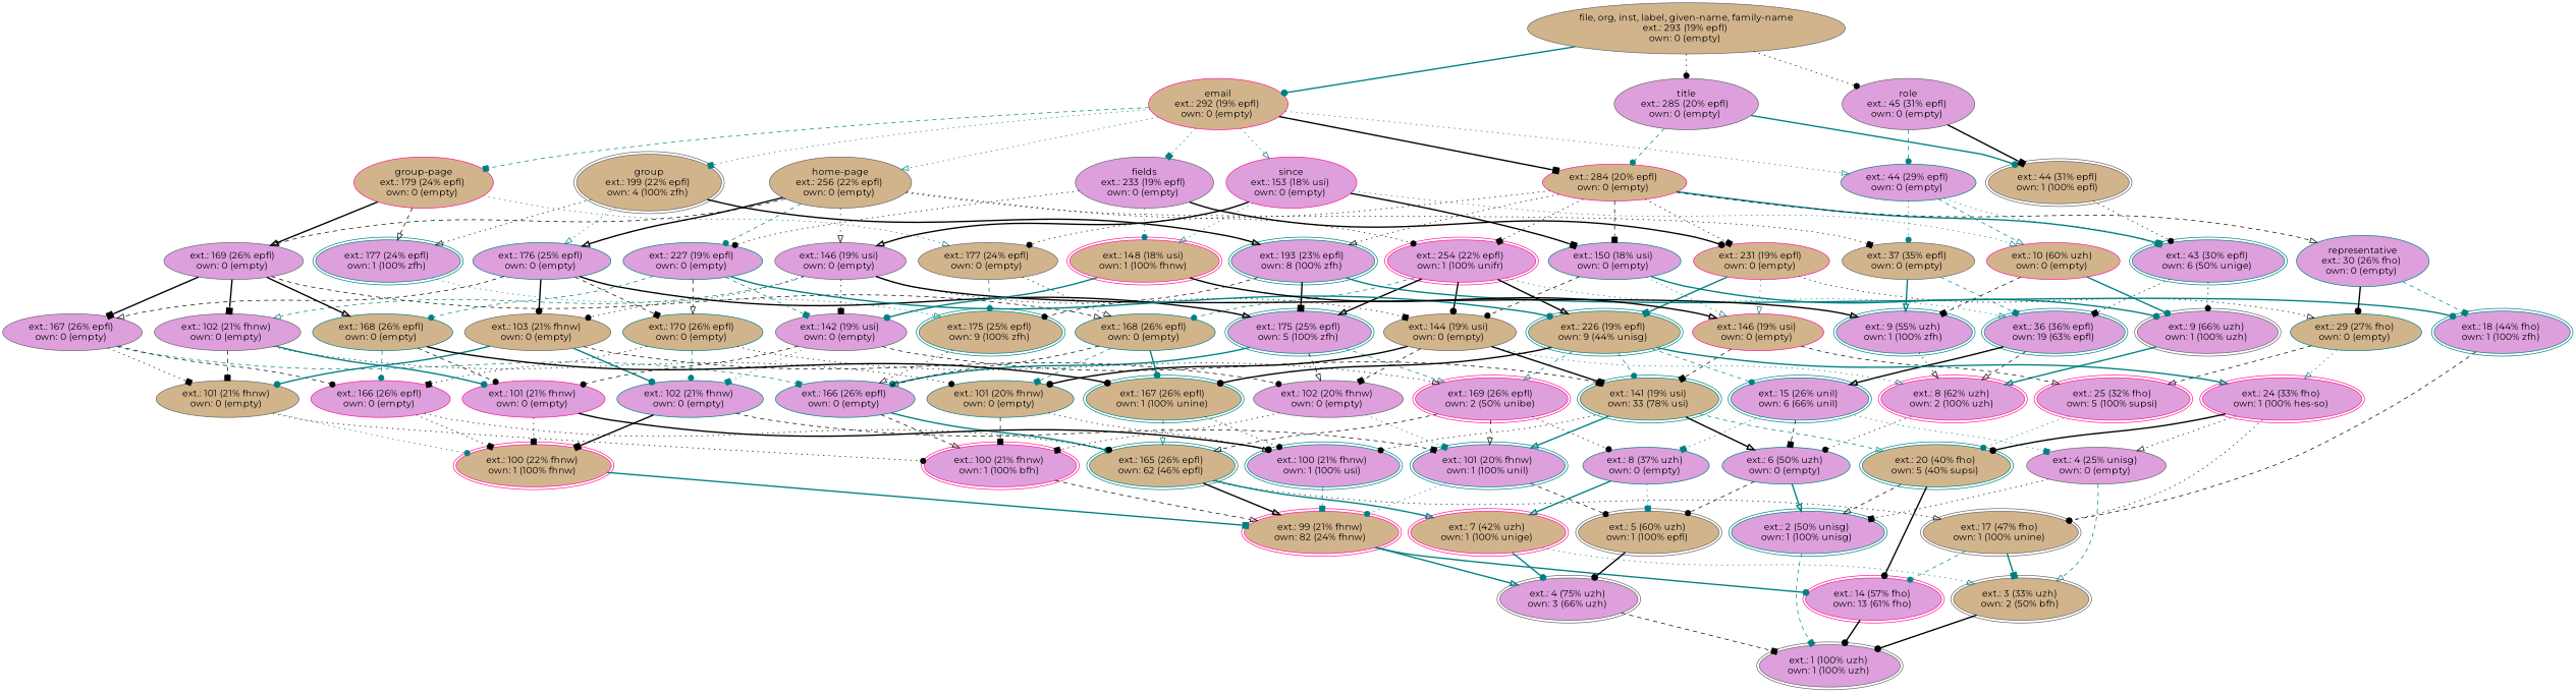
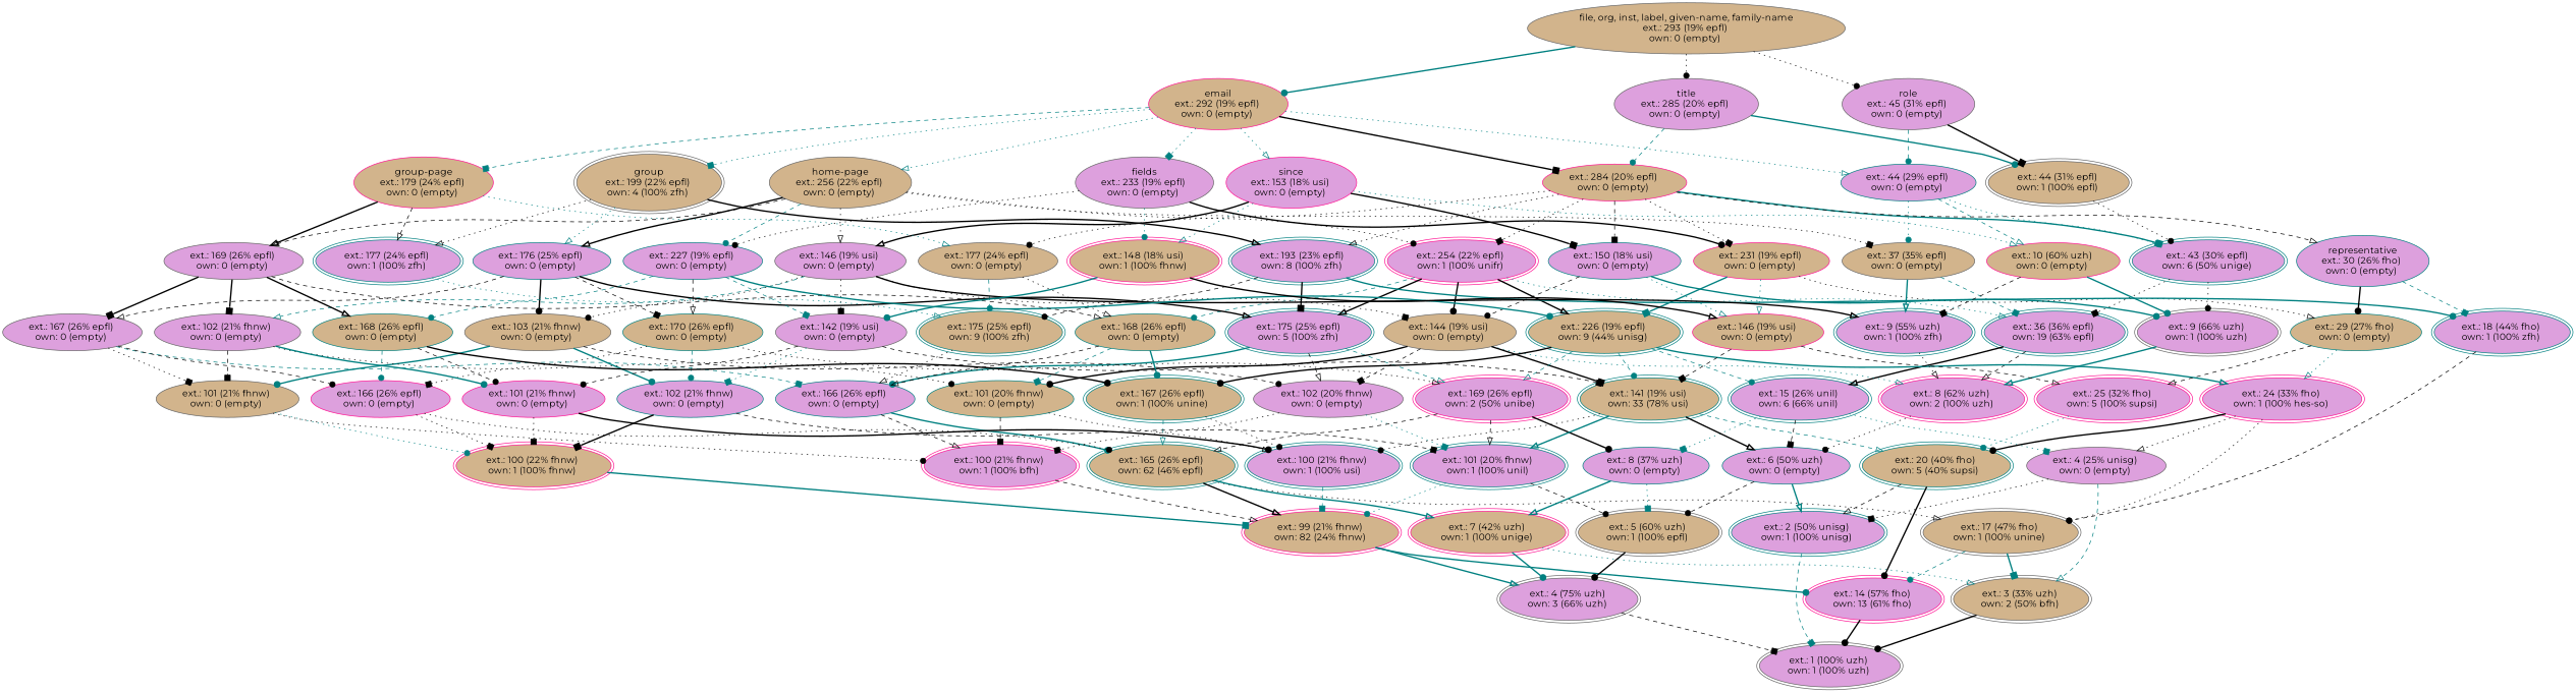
  digraph {
    fontname=Montserrat
    node [color=teal fillcolor=plum fontname=Montserrat style=filled]
    edge [arrowhead=dot color=black fontname=Montserrat style=dotted]
    n1 [color=gray40 fillcolor=tan label="file, org, inst, label, given-name, family-name\next.: 293 (19% epfl) \nown: 0 (empty) "]
    n2 [color=gray40 label="title\next.: 285 (20% epfl) \nown: 0 (empty) "]
    n3 [color=deeppink fillcolor=tan label="email\next.: 292 (19% epfl) \nown: 0 (empty) "]
    n4 [color=gray40 label="role\next.: 45 (31% epfl) \nown: 0 (empty) "]
    n5 [color=gray40 fillcolor=tan label="ext.: 44 (31% epfl) \nown: 1 (100% epfl) " peripheries=2]
    n6 [color=deeppink fillcolor=tan label="ext.: 284 (20% epfl) \nown: 0 (empty) "]
    n7 [color=gray40 fillcolor=tan label="home-page\next.: 256 (22% epfl) \nown: 0 (empty) "]
    n8 [color=deeppink label="since\next.: 153 (18% usi) \nown: 0 (empty) "]
    n9 [color=gray40 label="fields\next.: 233 (19% epfl) \nown: 0 (empty) "]
    n10 [label="ext.: 44 (29% epfl) \nown: 0 (empty) "]
    n11 [color=gray40 fillcolor=tan label="group\next.: 199 (22% epfl) \nown: 4 (100% zfh) " peripheries=2]
    n12 [color=deeppink fillcolor=tan label="group-page\next.: 179 (24% epfl) \nown: 0 (empty) "]
    n13 [color=deeppink label="ext.: 100 (21% fhnw) \nown: 1 (100% bfh) " peripheries=2]
    n14 [color=deeppink fillcolor=tan label="ext.: 99 (21% fhnw) \nown: 82 (24% fhnw) " peripheries=2]
    n15 [color=deeppink label="ext.: 14 (57% fho) \nown: 13 (61% fho) " peripheries=2]
    n16 [color=gray40 label="ext.: 4 (75% uzh) \nown: 3 (66% uzh) " peripheries=2]
    n17 [label="ext.: 166 (26% epfl) \nown: 0 (empty) "]
    n18 [fillcolor=tan label="ext.: 165 (26% epfl) \nown: 62 (46% epfl) " peripheries=2]
    n19 [color=gray40 fillcolor=tan label="ext.: 17 (47% fho) \nown: 1 (100% unine) " peripheries=2]
    n20 [color=deeppink fillcolor=tan label="ext.: 7 (42% uzh) \nown: 1 (100% unige) " peripheries=2]
    n21 [color=gray40 fillcolor=tan label="ext.: 3 (33% uzh) \nown: 2 (50% bfh) " peripheries=2]
    n22 [color=gray40 label="ext.: 1 (100% uzh) \nown: 1 (100% uzh) " peripheries=2]
    n23 [color=gray40 label="ext.: 102 (20% fhnw) \nown: 0 (empty) "]
    n24 [label="ext.: 101 (20% fhnw) \nown: 1 (100% unil) " peripheries=2]
    n25 [color=gray40 fillcolor=tan label="ext.: 5 (60% uzh) \nown: 1 (100% epfl) " peripheries=2]
    n26 [label="ext.: 175 (25% epfl) \nown: 5 (100% zfh) " peripheries=2]
    n27 [color=deeppink label="ext.: 169 (26% epfl) \nown: 2 (50% unibe) " peripheries=2]
    n28 [label="ext.: 8 (37% uzh) \nown: 0 (empty) "]
    n29 [color=deeppink label="ext.: 254 (22% epfl) \nown: 1 (100% unifr) " peripheries=2]
    n30 [label="ext.: 36 (36% epfl) \nown: 19 (63% epfl) " peripheries=2]
    n31 [color=gray40 fillcolor=tan label="ext.: 144 (19% usi) \nown: 0 (empty) "]
    n32 [fillcolor=tan label="ext.: 226 (19% epfl) \nown: 9 (44% unisg) " peripheries=2]
    n33 [fillcolor=tan label="ext.: 168 (26% epfl) \nown: 0 (empty) "]
    n34 [label="ext.: 15 (26% unil) \nown: 6 (66% unil) " peripheries=2]
    n35 [color=deeppink label="ext.: 8 (62% uzh) \nown: 2 (100% uzh) " peripheries=2]
    n36 [fillcolor=tan label="ext.: 141 (19% usi) \nown: 33 (78% usi) " peripheries=2]
    n37 [fillcolor=tan label="ext.: 101 (20% fhnw) \nown: 0 (empty) "]
    n38 [color=deeppink label="ext.: 24 (33% fho) \nown: 1 (100% hes-so) " peripheries=2]
    n39 [fillcolor=tan label="ext.: 167 (26% epfl) \nown: 1 (100% unine) " peripheries=2]
    n40 [color=gray40 label="ext.: 4 (25% unisg) \nown: 0 (empty) "]
    n41 [label="ext.: 6 (50% uzh) \nown: 0 (empty) "]
    n42 [label="ext.: 43 (30% epfl) \nown: 6 (50% unige) " peripheries=2]
    n43 [label="ext.: 150 (18% usi) \nown: 0 (empty) "]
    n44 [color=deeppink fillcolor=tan label="ext.: 231 (19% epfl) \nown: 0 (empty) "]
    n45 [label="ext.: 193 (23% epfl) \nown: 8 (100% zfh) " peripheries=2]
    n46 [color=gray40 fillcolor=tan label="ext.: 177 (24% epfl) \nown: 0 (empty) "]
    n47 [label="representative\next.: 30 (26% fho) \nown: 0 (empty) "]
    n48 [color=gray40 label="ext.: 9 (66% uzh) \nown: 1 (100% uzh) " peripheries=2]
    n49 [fillcolor=tan label="ext.: 20 (40% fho) \nown: 5 (40% supsi) " peripheries=2]
    n50 [label="ext.: 100 (21% fhnw) \nown: 1 (100% usi) " peripheries=2]
    n51 [label="ext.: 2 (50% unisg) \nown: 1 (100% unisg) " peripheries=2]
    n52 [color=gray40 fillcolor=tan label="ext.: 101 (21% fhnw) \nown: 0 (empty) "]
    n53 [color=deeppink fillcolor=tan label="ext.: 100 (22% fhnw) \nown: 1 (100% fhnw) " peripheries=2]
    n54 [color=gray40 label="ext.: 167 (26% epfl) \nown: 0 (empty) "]
    n55 [color=deeppink label="ext.: 166 (26% epfl) \nown: 0 (empty) "]
    n56 [color=gray40 fillcolor=tan label="ext.: 103 (21% fhnw) \nown: 0 (empty) "]
    n57 [label="ext.: 102 (21% fhnw) \nown: 0 (empty) "]
    n58 [label="ext.: 176 (25% epfl) \nown: 0 (empty) "]
    n59 [fillcolor=tan label="ext.: 170 (26% epfl) \nown: 0 (empty) "]
    n60 [color=gray40 label="ext.: 146 (19% usi) \nown: 0 (empty) "]
    n61 [label="ext.: 227 (19% epfl) \nown: 0 (empty) "]
    n62 [color=gray40 label="ext.: 169 (26% epfl) \nown: 0 (empty) "]
    n63 [color=gray40 fillcolor=tan label="ext.: 37 (35% epfl) \nown: 0 (empty) "]
    n64 [color=gray40 label="ext.: 142 (19% usi) \nown: 0 (empty) "]
    n65 [color=gray40 label="ext.: 102 (21% fhnw) \nown: 0 (empty) "]
    n66 [label="ext.: 9 (55% uzh) \nown: 1 (100% zfh) " peripheries=2]
    n67 [fillcolor=tan label="ext.: 168 (26% epfl) \nown: 0 (empty) "]
    n68 [color=deeppink label="ext.: 101 (21% fhnw) \nown: 0 (empty) "]
    n69 [color=deeppink fillcolor=tan label="ext.: 148 (18% usi) \nown: 1 (100% fhnw) " peripheries=2]
    n70 [color=deeppink fillcolor=tan label="ext.: 10 (60% uzh) \nown: 0 (empty) "]
    n71 [color=deeppink fillcolor=tan label="ext.: 146 (19% usi) \nown: 0 (empty) "]
    n72 [label="ext.: 177 (24% epfl) \nown: 1 (100% zfh) " peripheries=2]
    n73 [fillcolor=tan label="ext.: 29 (27% fho) \nown: 0 (empty) "]
    n74 [color=deeppink label="ext.: 25 (32% fho) \nown: 5 (100% supsi) " peripheries=2]
    n75 [fillcolor=tan label="ext.: 175 (25% epfl) \nown: 9 (100% zfh) " peripheries=2]
    n76 [label="ext.: 18 (44% fho) \nown: 1 (100% zfh) " peripheries=2]
    n1 -> n2
    n1 -> n3 [color=teal style=bold]
    n1 -> n4
    n2 -> n5 [color=teal style=bold]
    n2 -> n6 [color=teal style=dashed]
    n3 -> n6 [arrowhead=box style=bold]
    n3 -> n7 [arrowhead=onormal color=teal]
    n3 -> n8 [arrowhead=onormal color=teal]
    n3 -> n9 [arrowhead=box color=teal]
    n3 -> n10 [arrowhead=onormal color=teal]
    n3 -> n11 [arrowhead=box color=teal]
    n3 -> n12 [arrowhead=box color=teal style=dashed]
    n4 -> n5 [arrowhead=box style=bold]
    n4 -> n10 [color=teal style=dashed]
    n5 -> n42
    n6 -> n29 [arrowhead=box]
    n6 -> n42 [arrowhead=box color=teal style=bold]
    n6 -> n43 [arrowhead=box style=dashed]
    n6 -> n44 [arrowhead=box]
    n6 -> n45 [arrowhead=onormal]
    n6 -> n46
    n6 -> n47 [arrowhead=onormal style=dashed]
    n7 -> n29
    n7 -> n58 [arrowhead=onormal style=bold]
    n7 -> n60 [arrowhead=onormal]
    n7 -> n61 [color=teal style=dashed]
    n7 -> n62 [arrowhead=onormal style=dashed]
    n7 -> n63 [arrowhead=box]
    n8 -> n43 [arrowhead=box style=bold]
    n8 -> n60 [arrowhead=onormal style=bold]
    n8 -> n69 [arrowhead=onormal color=teal]
    n8 -> n70 [arrowhead=onormal color=teal]
    n9 -> n44 [style=bold]
    n9 -> n61
    n9 -> n69 [color=teal]
    n10 -> n42 [arrowhead=box color=teal]
    n10 -> n63 [color=teal]
    n10 -> n70 [arrowhead=onormal color=teal style=dashed]
    n11 -> n45 [arrowhead=onormal style=bold]
    n11 -> n58 [arrowhead=onormal color=teal]
    n11 -> n72 [arrowhead=onormal]
    n12 -> n46 [arrowhead=onormal color=teal]
    n12 -> n62 [arrowhead=onormal style=bold]
    n12 -> n72 [arrowhead=onormal style=dashed]
    n13 -> n14 [arrowhead=onormal style=dashed]
    n14 -> n15 [color=teal style=bold]
    n14 -> n16 [arrowhead=onormal color=teal style=bold]
    n15 -> n22 [style=bold]
    n16 -> n22 [arrowhead=box style=dashed]
    n17 -> n13 [arrowhead=onormal style=dashed]
    n17 -> n18 [color=teal style=bold]
    n18 -> n14 [arrowhead=onormal style=bold]
    n18 -> n19 [arrowhead=onormal]
    n18 -> n20 [arrowhead=onormal color=teal style=bold]
    n19 -> n15 [color=teal style=dashed]
    n19 -> n21 [arrowhead=box color=teal style=bold]
    n20 -> n16 [color=teal style=bold]
    n20 -> n21 [arrowhead=onormal color=teal]
    n21 -> n22 [style=bold]
    n23 -> n13 [arrowhead=box]
    n23 -> n24 [arrowhead=box color=teal]
    n24 -> n14 [color=teal]
    n24 -> n25 [style=dashed]
    n25 -> n16 [style=bold]
    n26 -> n17 [color=teal style=bold]
    n26 -> n23 [arrowhead=onormal style=dashed]
    n26 -> n27 [arrowhead=onormal color=teal style=dashed]
    n27 -> n18 [arrowhead=onormal style=dashed]
    n27 -> n24 [arrowhead=onormal style=dashed]
-   n27 -> n28
+   n27 -> n28 [style=bold]
    n28 -> n20 [arrowhead=onormal color=teal style=bold]
    n28 -> n25 [arrowhead=box color=teal]
    n29 -> n26 [arrowhead=onormal style=bold]
    n29 -> n30 [arrowhead=onormal color=teal]
    n29 -> n31 [style=bold]
    n29 -> n32 [arrowhead=onormal style=bold]
    n29 -> n33 [color=teal style=dashed]
    n30 -> n34 [arrowhead=onormal style=bold]
    n30 -> n35 [arrowhead=onormal style=dashed]
    n31 -> n23 [arrowhead=box style=dashed]
    n31 -> n35 [arrowhead=onormal color=teal]
    n31 -> n36 [arrowhead=box style=bold]
    n31 -> n37 [style=bold]
    n32 -> n27 [arrowhead=onormal color=teal style=dashed]
    n32 -> n34 [color=teal style=dashed]
    n32 -> n36 [color=teal style=dashed]
    n32 -> n38 [arrowhead=onormal color=teal style=bold]
    n32 -> n39 [style=bold]
    n33 -> n17 [arrowhead=onormal style=dashed]
    n33 -> n37 [arrowhead=box color=teal style=dashed]
    n33 -> n39 [color=teal style=bold]
    n34 -> n28 [arrowhead=box color=teal]
    n34 -> n40 [arrowhead=box color=teal]
    n34 -> n41 [arrowhead=box style=dashed]
    n35 -> n41
    n36 -> n24 [arrowhead=onormal color=teal style=bold]
    n36 -> n41 [arrowhead=onormal style=bold]
    n36 -> n49 [arrowhead=onormal color=teal style=dashed]
    n36 -> n50
    n37 -> n13 [arrowhead=box style=dashed]
    n37 -> n50 [arrowhead=onormal]
    n38 -> n19
    n38 -> n40 [arrowhead=onormal]
    n38 -> n49 [style=bold]
    n39 -> n18 [arrowhead=onormal color=teal style=dashed]
    n39 -> n50
    n40 -> n21 [arrowhead=onormal color=teal style=dashed]
    n40 -> n51 [arrowhead=box]
    n41 -> n25 [style=dashed]
    n41 -> n51 [arrowhead=onormal color=teal style=bold]
    n42 -> n30 [arrowhead=box]
    n42 -> n48
    n43 -> n31 [style=dashed]
    n43 -> n48 [color=teal style=bold]
    n43 -> n71 [arrowhead=onormal color=teal]
    n44 -> n32 [arrowhead=box color=teal style=bold]
    n44 -> n71 [arrowhead=onormal color=teal]
    n44 -> n73 [arrowhead=onormal]
    n45 -> n26 [arrowhead=box style=bold]
    n45 -> n75 [style=dashed]
    n45 -> n76 [color=teal style=bold]
    n46 -> n33 [arrowhead=onormal]
    n46 -> n75 [color=teal style=dashed]
    n47 -> n73 [style=bold]
    n47 -> n76 [arrowhead=box color=teal style=dashed]
    n48 -> n35 [arrowhead=onormal color=teal style=bold]
    n49 -> n15 [style=bold]
    n49 -> n51 [arrowhead=onormal style=dashed]
    n50 -> n14 [arrowhead=box color=teal style=dashed]
    n51 -> n22 [arrowhead=box color=teal style=dashed]
    n52 -> n13
    n52 -> n53 [color=teal]
    n53 -> n14 [arrowhead=box color=teal style=bold]
    n54 -> n17 [arrowhead=box color=teal style=dashed]
    n54 -> n52 [arrowhead=box]
    n54 -> n55 [style=dashed]
    n55 -> n18
    n55 -> n53 [arrowhead=box]
    n56 -> n23 [style=dashed]
    n56 -> n52 [color=teal style=bold]
    n56 -> n57 [color=teal style=bold]
    n57 -> n24 [arrowhead=box style=dashed]
    n57 -> n53 [arrowhead=box style=bold]
    n58 -> n26 [arrowhead=onormal style=bold]
    n58 -> n54 [arrowhead=onormal style=dashed]
    n58 -> n56 [style=bold]
    n58 -> n59 [arrowhead=box style=dashed]
    n59 -> n27 [arrowhead=onormal]
    n59 -> n55 [arrowhead=box]
    n59 -> n57 [color=teal style=dashed]
    n60 -> n31 [arrowhead=box]
    n60 -> n56
    n60 -> n64 [arrowhead=box]
    n60 -> n65 [arrowhead=onormal color=teal style=dashed]
    n60 -> n66 [arrowhead=onormal style=bold]
    n61 -> n32 [color=teal style=bold]
    n61 -> n59 [arrowhead=onormal style=dashed]
    n61 -> n64 [arrowhead=box color=teal style=dashed]
    n61 -> n67 [color=teal style=dashed]
    n62 -> n33 [arrowhead=onormal style=dashed]
    n62 -> n54 [arrowhead=box style=bold]
    n62 -> n65 [arrowhead=box style=bold]
    n62 -> n67 [arrowhead=onormal style=bold]
    n63 -> n30 [arrowhead=box color=teal style=dashed]
    n63 -> n66 [arrowhead=onormal color=teal style=bold]
    n64 -> n36 [arrowhead=box style=dashed]
    n64 -> n57 [arrowhead=box color=teal]
    n64 -> n68 [style=dashed]
    n65 -> n37
    n65 -> n52 [arrowhead=box style=dashed]
    n65 -> n68 [color=teal style=bold]
    n66 -> n35 [arrowhead=onormal]
    n67 -> n39 [style=bold]
    n67 -> n55 [color=teal style=dashed]
    n67 -> n68 [style=dashed]
    n68 -> n50 [style=bold]
    n68 -> n53 [arrowhead=box]
    n69 -> n64 [color=teal style=bold]
    n69 -> n71 [arrowhead=onormal style=bold]
    n70 -> n48 [color=teal style=bold]
    n70 -> n66 [arrowhead=box style=dashed]
    n71 -> n36 [arrowhead=box style=dashed]
    n71 -> n74 [arrowhead=onormal style=dashed]
    n72 -> n75 [arrowhead=onormal color=teal]
    n73 -> n38 [arrowhead=onormal color=teal]
    n73 -> n74 [arrowhead=onormal style=dashed]
    n74 -> n49 [color=teal]
    n75 -> n17 [arrowhead=onormal]
    n76 -> n19 [style=dashed]
  }
